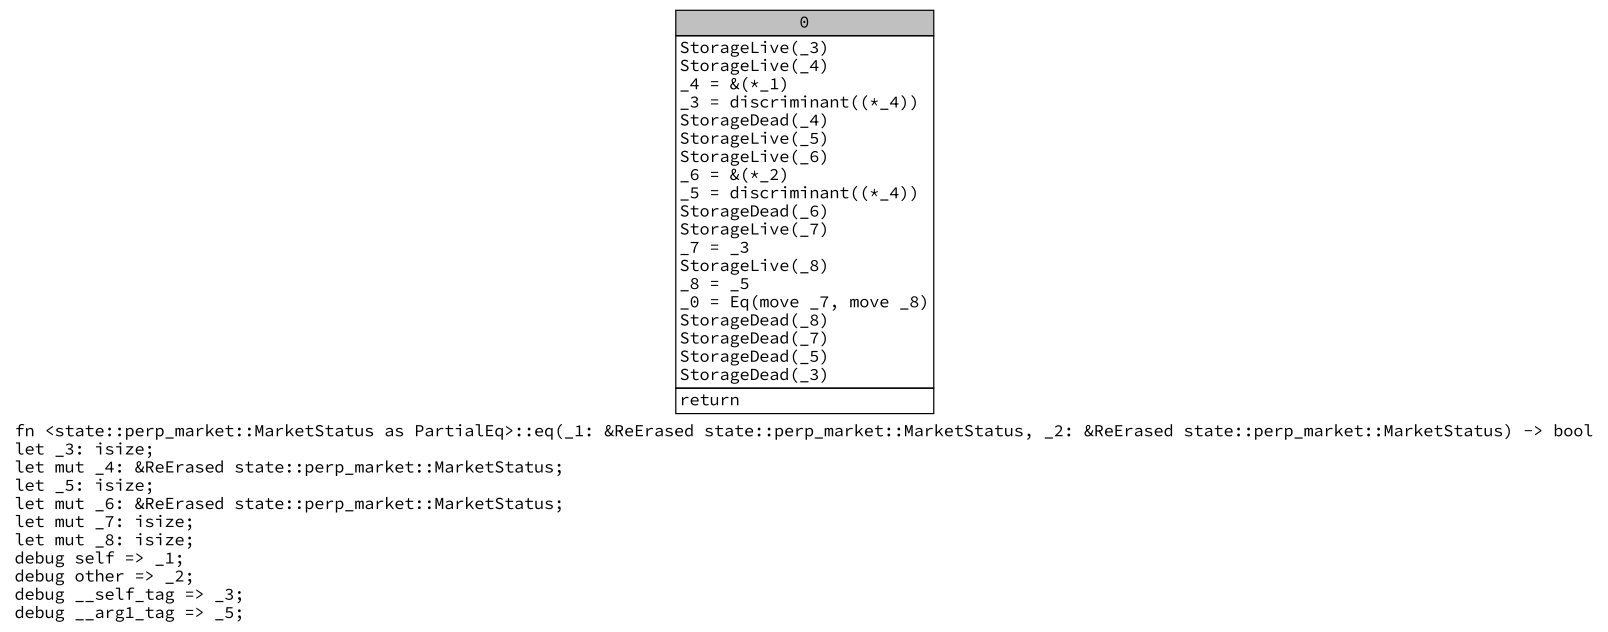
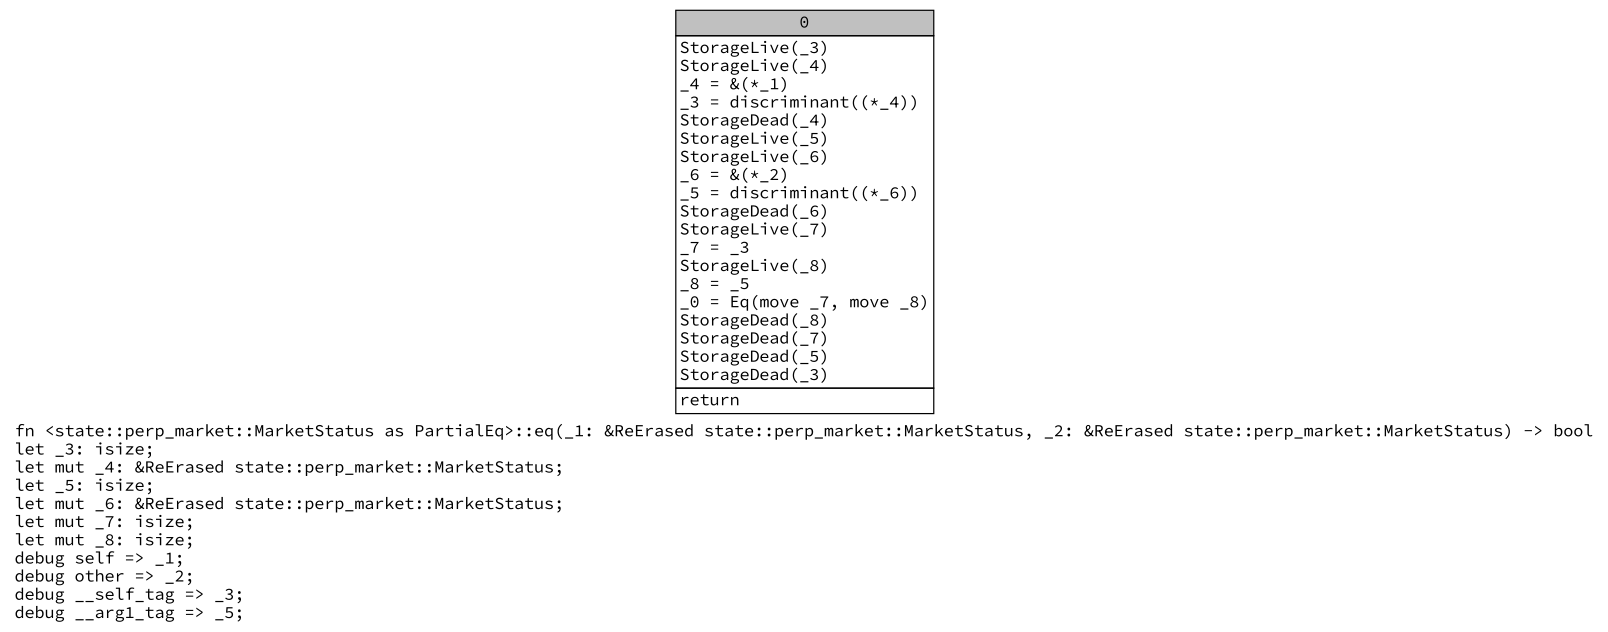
  digraph {
    fontname="Source Code Pro"
    label=<fn &lt;state::perp_market::MarketStatus as PartialEq&gt;::eq(_1: &amp;ReErased state::perp_market::MarketStatus, _2: &amp;ReErased state::perp_market::MarketStatus) -&gt; bool<br align="left"/>let _3: isize;<br align="left"/>let mut _4: &amp;ReErased state::perp_market::MarketStatus;<br align="left"/>let _5: isize;<br align="left"/>let mut _6: &amp;ReErased state::perp_market::MarketStatus;<br align="left"/>let mut _7: isize;<br align="left"/>let mut _8: isize;<br align="left"/>debug self =&gt; _1;<br align="left"/>debug other =&gt; _2;<br align="left"/>debug __self_tag =&gt; _3;<br align="left"/>debug __arg1_tag =&gt; _5;<br align="left"/>>
-   n1 [fontname="Source Code Pro" label=<<table border="0" cellborder="1" cellspacing="0"><tr><td bgcolor="gray" align="center" colspan="1">0</td></tr><tr><td align="left" balign="left">StorageLive(_3)<br/>StorageLive(_4)<br/>_4 = &amp;(*_1)<br/>_3 = discriminant((*_4))<br/>StorageDead(_4)<br/>StorageLive(_5)<br/>StorageLive(_6)<br/>_6 = &amp;(*_2)<br/>_5 = discriminant((*_4))<br/>StorageDead(_6)<br/>StorageLive(_7)<br/>_7 = _3<br/>StorageLive(_8)<br/>_8 = _5<br/>_0 = Eq(move _7, move _8)<br/>StorageDead(_8)<br/>StorageDead(_7)<br/>StorageDead(_5)<br/>StorageDead(_3)<br/></td></tr><tr><td align="left">return</td></tr></table>> shape=none]
+   n1 [fontname="Source Code Pro" label=<<table border="0" cellborder="1" cellspacing="0"><tr><td bgcolor="gray" align="center" colspan="1">0</td></tr><tr><td align="left" balign="left">StorageLive(_3)<br/>StorageLive(_4)<br/>_4 = &amp;(*_1)<br/>_3 = discriminant((*_4))<br/>StorageDead(_4)<br/>StorageLive(_5)<br/>StorageLive(_6)<br/>_6 = &amp;(*_2)<br/>_5 = discriminant((*_6))<br/>StorageDead(_6)<br/>StorageLive(_7)<br/>_7 = _3<br/>StorageLive(_8)<br/>_8 = _5<br/>_0 = Eq(move _7, move _8)<br/>StorageDead(_8)<br/>StorageDead(_7)<br/>StorageDead(_5)<br/>StorageDead(_3)<br/></td></tr><tr><td align="left">return</td></tr></table>> shape=none]
  }
